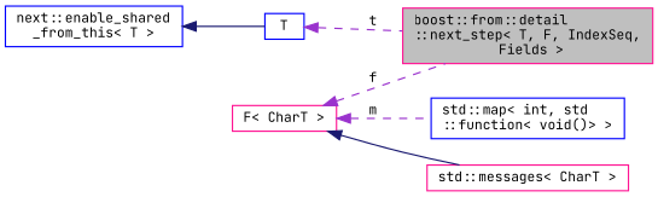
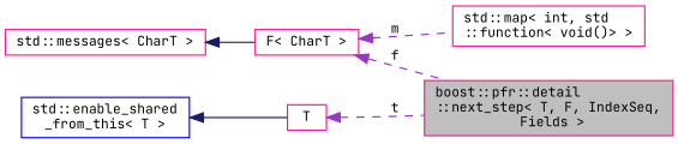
  digraph {
    fontname="JetBrains Mono"
    rankdir=LR
    node [color=deeppink fillcolor=white fontname="JetBrains Mono" fontsize=10 shape=record style=filled]
    edge [color=darkorchid3 dir=back fontname="JetBrains Mono" fontsize=10 labelfontname=Helvetica labelfontsize=10 style=dashed]
-   n1 [fillcolor=grey75 fontcolor=black height=0.2 label="boost::from::detail\l::next_step\< T, F, IndexSeq,\l Fields \>" width=0.4]
+   n1 [fillcolor=grey75 fontcolor=black height=0.2 label="boost::pfr::detail\l::next_step\< T, F, IndexSeq,\l Fields \>" width=0.4]
    n2 [height=0.2 label="F\< CharT \>" width=0.4]
-   n3 [color=blue height=0.2 label="std::map\< int, std\l::function\< void()\> \>" width=0.4]
+   n3 [height=0.2 label="std::map\< int, std\l::function\< void()\> \>" width=0.4]
    n4 [height=0.2 label="std::messages\< CharT \>" width=0.4]
-   n5 [color=blue height=0.2 label=T width=0.4]
-   n6 [color=blue height=0.2 label="next::enable_shared\l_from_this\< T \>" width=0.4]
+   n5 [height=0.2 label=T width=0.4]
+   n6 [color=blue height=0.2 label="std::enable_shared\l_from_this\< T \>" width=0.4]
    n2 -> n1 [label=" f"]
    n2 -> n3 [label=" m"]
-   n2 -> n4 [color=midnightblue style=solid]
+   n4 -> n2 [color=midnightblue style=solid]
    n5 -> n1 [label=" t"]
    n6 -> n5 [color=midnightblue style=solid]
  }
